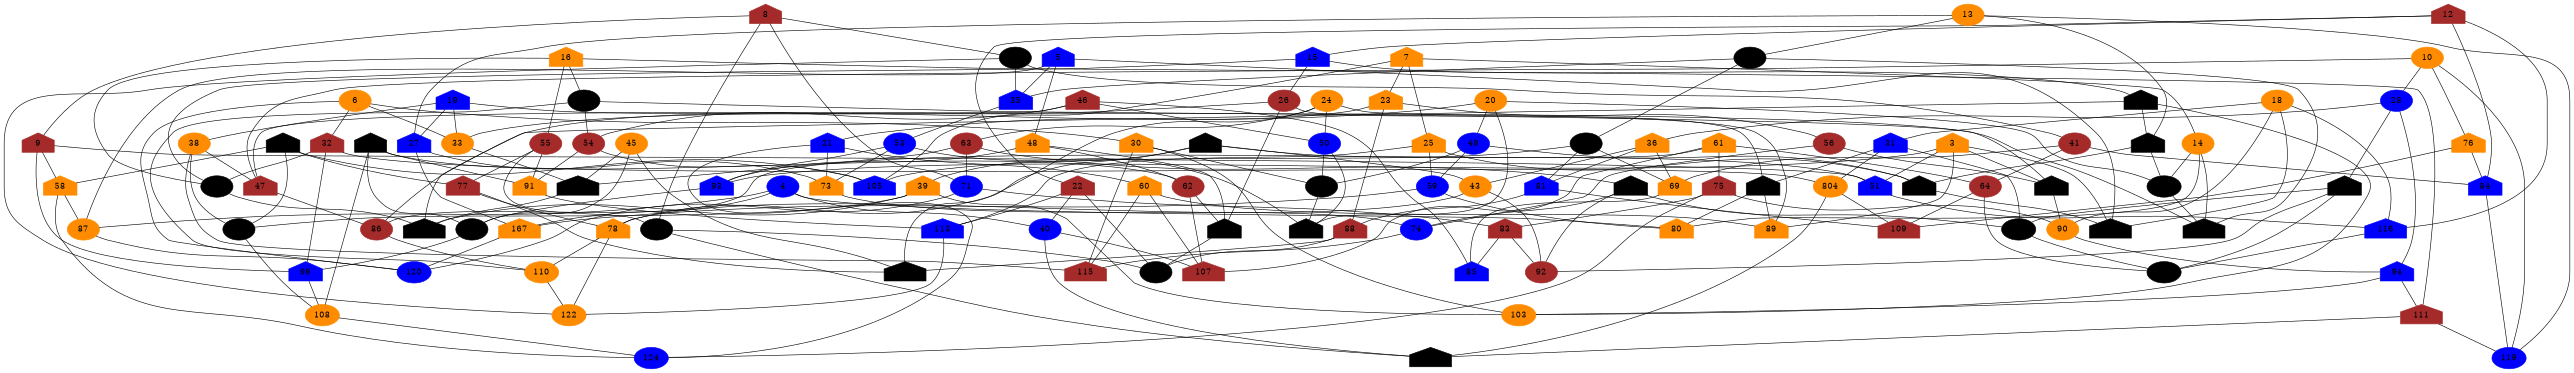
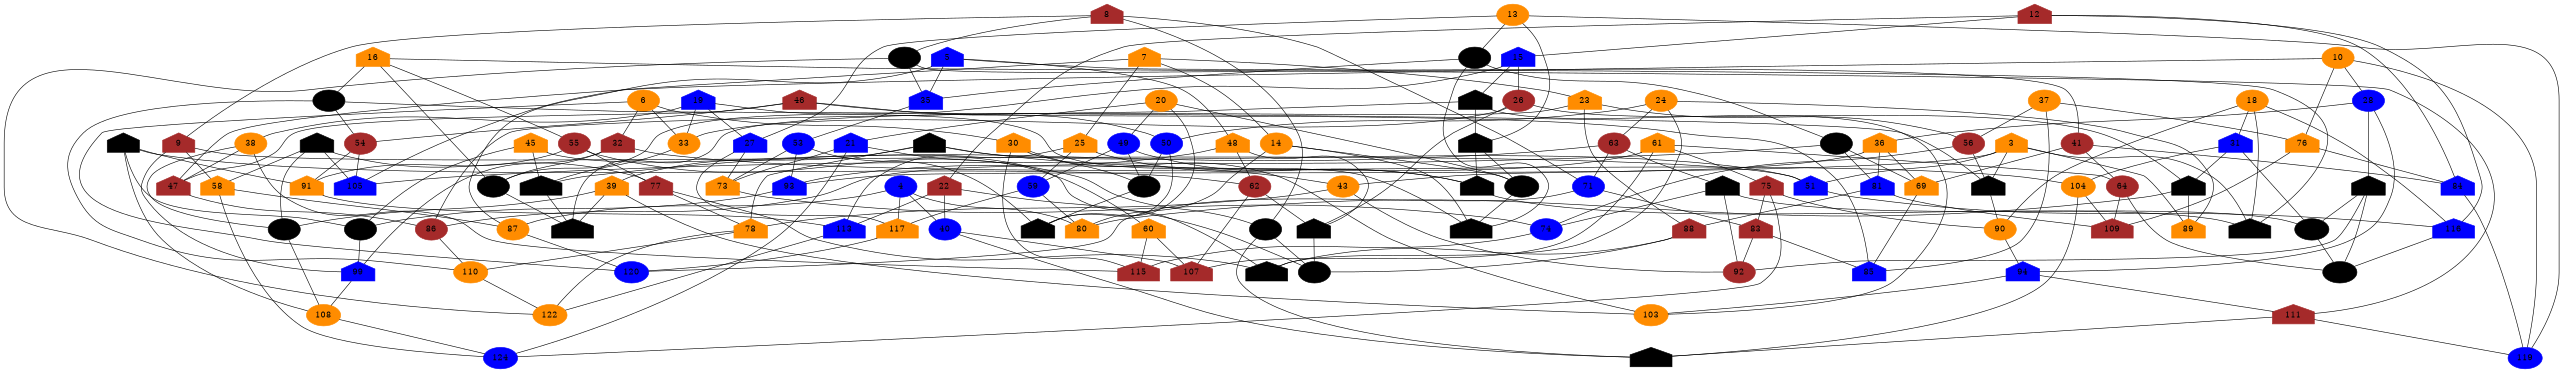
  graph {
    node [color=darkorange shape=house style=filled]
    1 [color=black]
    39
    43 [shape=ellipse]
    51 [color=blue]
    78
    123 [color=black]
    103 [shape=ellipse]
    95 [color=black shape=ellipse]
    92 [color=brown shape=ellipse]
    116 [color=blue]
    122 [shape=ellipse]
    110 [shape=ellipse]
    2 [color=black]
    62 [color=brown shape=ellipse]
    91
    97 [color=black shape=ellipse]
    108 [shape=ellipse]
    72 [color=black]
    107 [color=brown]
    113 [color=blue]
    99 [color=blue]
    124 [color=blue shape=ellipse]
    3
    65 [color=black]
    93 [color=blue]
    112 [color=black]
    89
    90 [shape=ellipse]
    4 [color=blue shape=ellipse]
    40 [color=blue shape=ellipse]
    80
    87 [shape=ellipse]
-   117 [label=167]
+   117
    121 [color=black]
    120 [color=blue shape=ellipse]
    5 [color=blue]
    35 [color=blue]
    48
    53 [color=blue shape=ellipse]
    6 [shape=ellipse]
    30
    32 [color=brown]
    33 [shape=ellipse]
    57 [color=black shape=ellipse]
    115 [color=brown]
    66 [color=black shape=ellipse]
-   104 [shape=ellipse label=804]
+   104 [shape=ellipse]
    102 [color=black]
    14 [shape=ellipse]
    7
    23
    25
    105 [color=blue]
    100 [color=black shape=ellipse]
    114 [color=black]
    56 [color=brown shape=ellipse]
    88 [color=brown]
    59 [color=blue shape=ellipse]
    96 [color=black]
    8 [color=brown]
    9 [color=brown]
    11 [color=black shape=ellipse]
    67 [color=black shape=ellipse]
    71 [color=blue shape=ellipse]
    58
    41 [color=brown shape=ellipse]
    98 [color=black shape=ellipse]
    83 [color=brown]
    10 [shape=ellipse]
    28 [color=blue shape=ellipse]
    47 [color=brown]
    76
    119 [color=blue shape=ellipse]
    36
    82 [color=black]
    94 [color=blue]
    86 [color=brown shape=ellipse]
    84 [color=blue]
    109 [color=brown]
    69
    64 [color=brown shape=ellipse]
    12 [color=brown]
    15 [color=blue]
    22 [color=brown]
    26 [color=brown shape=ellipse]
    29 [color=black]
    118 [color=black shape=ellipse]
    13 [shape=ellipse]
    17 [color=black shape=ellipse]
    27 [color=blue]
    79 [color=black]
    34 [color=black shape=ellipse]
    73
    42 [color=black]
    16
    44 [color=black shape=ellipse]
    55 [color=brown shape=ellipse]
    111 [color=brown]
    54 [color=brown shape=ellipse]
    77 [color=brown]
    81 [color=blue]
    18 [shape=ellipse]
    31 [color=blue]
    101 [color=black shape=ellipse]
    19 [color=blue]
    38 [shape=ellipse]
    20 [shape=ellipse]
    21 [color=blue]
    49 [color=blue shape=ellipse]
    70 [color=black]
    60
    74 [color=blue shape=ellipse]
    106 [color=black]
    24 [shape=ellipse]
    50 [color=blue shape=ellipse]
    63 [color=brown shape=ellipse]
    68 [color=black]
    85 [color=blue]
-   45 [shape=ellipse]
+   37 [shape=ellipse]
+   45
    46 [color=brown]
    52 [color=black]
    61
    75 [color=brown]
    1 -- 39
    1 -- 43
    1 -- 51
    1 -- 78
    39 -- 123
    39 -- 103
    39 -- 95
    43 -- 78
    43 -- 92
    51 -- 116
    78 -- 122
    78 -- 110
    95 -- 108
    116 -- 118
    110 -- 122
    2 -- 62
    2 -- 91
    2 -- 97
    2 -- 108
    62 -- 72
    62 -- 107
    91 -- 113
    97 -- 99
    108 -- 124
    72 -- 98
    113 -- 122
    99 -- 108
    3 -- 51
    3 -- 65
    3 -- 93
    3 -- 112
    3 -- 89
    65 -- 90
    93 -- 97
    90 -- 94
    4 -- 40
    4 -- 80
    4 -- 87
    4 -- 117
    40 -- 107
    40 -- 121
    87 -- 120
    117 -- 120
    5 -- 112
    5 -- 87
    5 -- 35
    5 -- 48
    35 -- 53
    48 -- 62
    48 -- 72
    48 -- 93
    53 -- 93
    53 -- 73
    53 -- 70
    6 -- 120
    6 -- 30
    6 -- 32
    6 -- 33
    30 -- 103
    30 -- 57
    30 -- 115
    32 -- 99
    32 -- 66
    32 -- 104
    33 -- 102
    57 -- 70
    66 -- 123
    104 -- 121
    104 -- 109
    102 -- 123
    14 -- 80
    14 -- 100
    14 -- 114
    7 -- 14
    7 -- 23
    7 -- 25
    7 -- 105
    23 -- 123
    23 -- 56
    23 -- 88
    25 -- 113
    25 -- 59
    25 -- 96
    100 -- 114
    56 -- 65
    56 -- 74
    88 -- 98
    88 -- 106
    59 -- 80
    59 -- 117
    96 -- 112
    8 -- 9
    8 -- 11
    8 -- 67
    8 -- 71
    9 -- 51
    9 -- 99
    9 -- 58
    11 -- 122
    11 -- 35
    11 -- 41
    67 -- 121
    67 -- 98
    71 -- 120
    71 -- 83
    58 -- 124
    58 -- 87
    41 -- 84
    41 -- 69
    41 -- 64
    83 -- 92
    83 -- 85
    10 -- 28
    10 -- 47
    10 -- 76
    10 -- 119
    28 -- 36
    28 -- 82
    28 -- 94
    47 -- 86
    76 -- 84
    76 -- 109
    36 -- 43
    36 -- 69
    36 -- 81
    82 -- 92
    82 -- 118
    82 -- 101
    94 -- 103
    94 -- 111
    86 -- 110
    84 -- 119
    69 -- 85
    64 -- 109
    64 -- 118
    12 -- 116
    12 -- 84
    12 -- 15
    12 -- 22
    15 -- 66
    15 -- 26
    15 -- 29
    22 -- 113
    22 -- 40
    22 -- 98
    26 -- 72
    26 -- 33
    26 -- 42
    29 -- 103
    29 -- 86
    29 -- 79
    13 -- 119
    13 -- 17
    13 -- 27
    13 -- 79
    17 -- 35
    17 -- 114
    17 -- 34
    27 -- 117
    27 -- 73
    79 -- 100
    79 -- 96
    34 -- 105
    34 -- 69
    34 -- 81
    73 -- 74
    42 -- 89
    42 -- 80
    16 -- 66
    16 -- 44
    16 -- 55
    16 -- 111
    44 -- 110
    44 -- 65
    44 -- 54
    55 -- 91
    55 -- 67
    55 -- 77
    111 -- 121
    111 -- 119
    54 -- 91
    54 -- 105
    77 -- 78
    77 -- 106
    81 -- 88
    81 -- 109
    18 -- 116
    18 -- 112
    18 -- 90
    18 -- 31
    31 -- 104
    31 -- 42
    31 -- 101
    101 -- 118
    19 -- 33
    19 -- 114
    19 -- 27
    19 -- 38
    38 -- 95
    38 -- 115
    38 -- 47
    20 -- 100
    20 -- 21
    20 -- 49
    20 -- 70
    21 -- 124
    21 -- 73
    21 -- 60
    49 -- 57
    49 -- 59
    49 -- 96
    60 -- 107
-   60 -- 89
    60 -- 115
    74 -- 115
    24 -- 89
    24 -- 106
    24 -- 50
    24 -- 63
    50 -- 57
    50 -- 70
    63 -- 102
    63 -- 71
    63 -- 68
    68 -- 92
    68 -- 101
    68 -- 74
+   37 -- 56
+   37 -- 76
+   37 -- 85
    45 -- 97
    45 -- 102
    45 -- 106
    46 -- 47
    46 -- 54
    46 -- 50
    46 -- 85
    52 -- 95
    52 -- 105
    52 -- 58
    52 -- 77
    61 -- 107
    61 -- 86
    61 -- 64
    61 -- 75
    75 -- 124
    75 -- 90
    75 -- 83
  }
